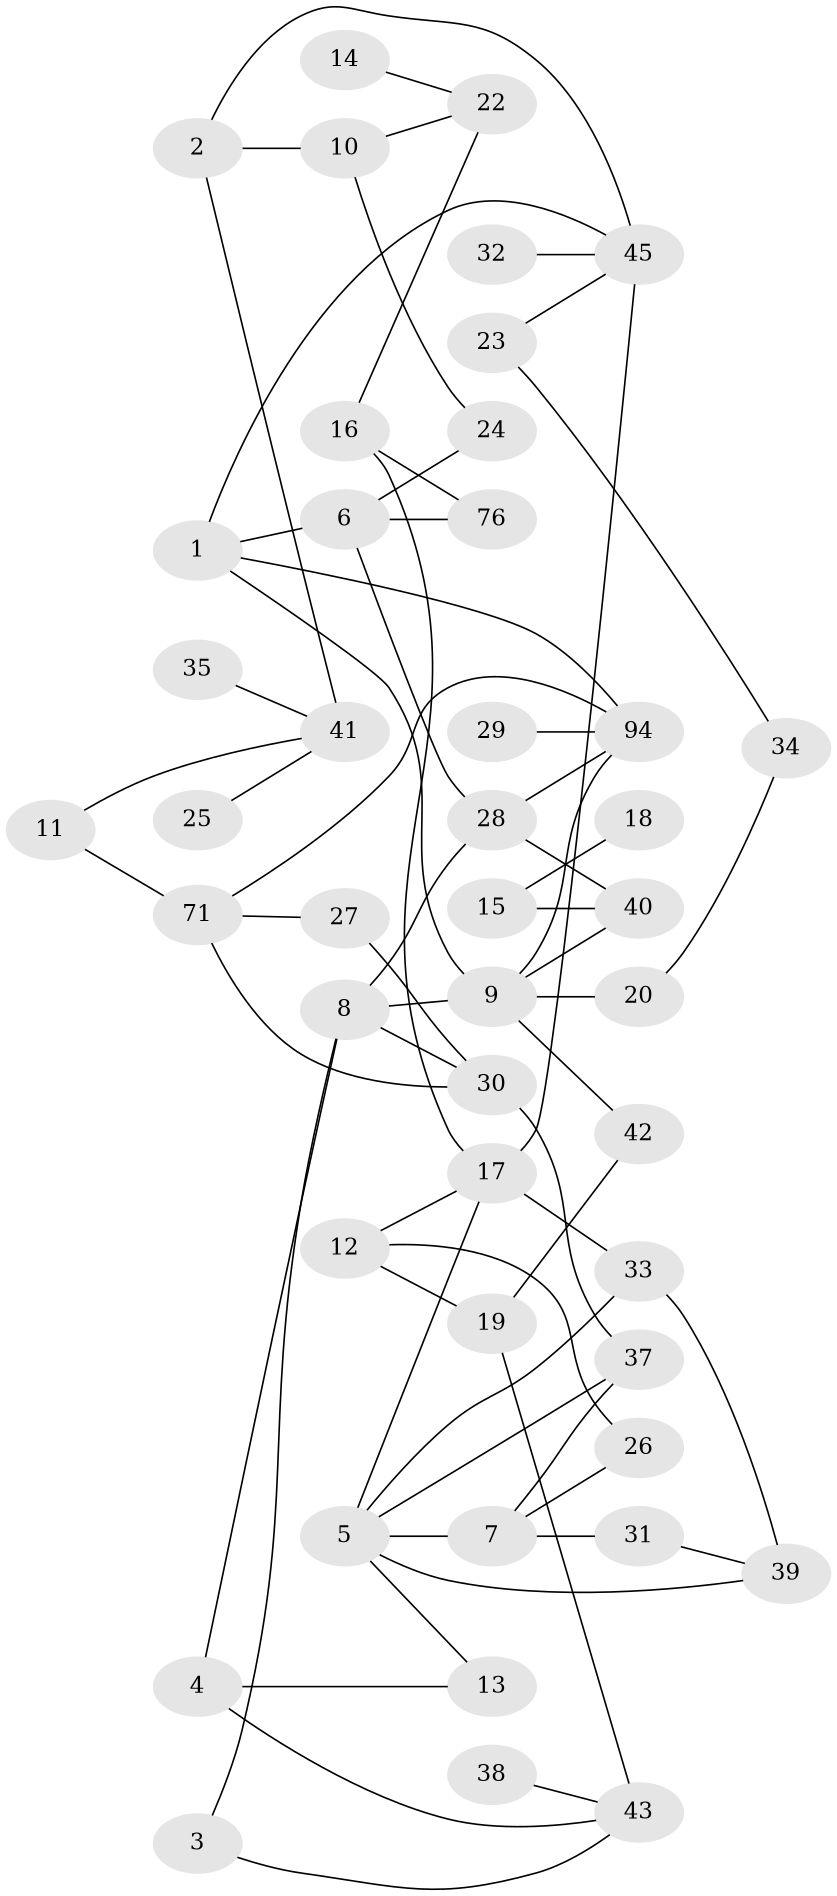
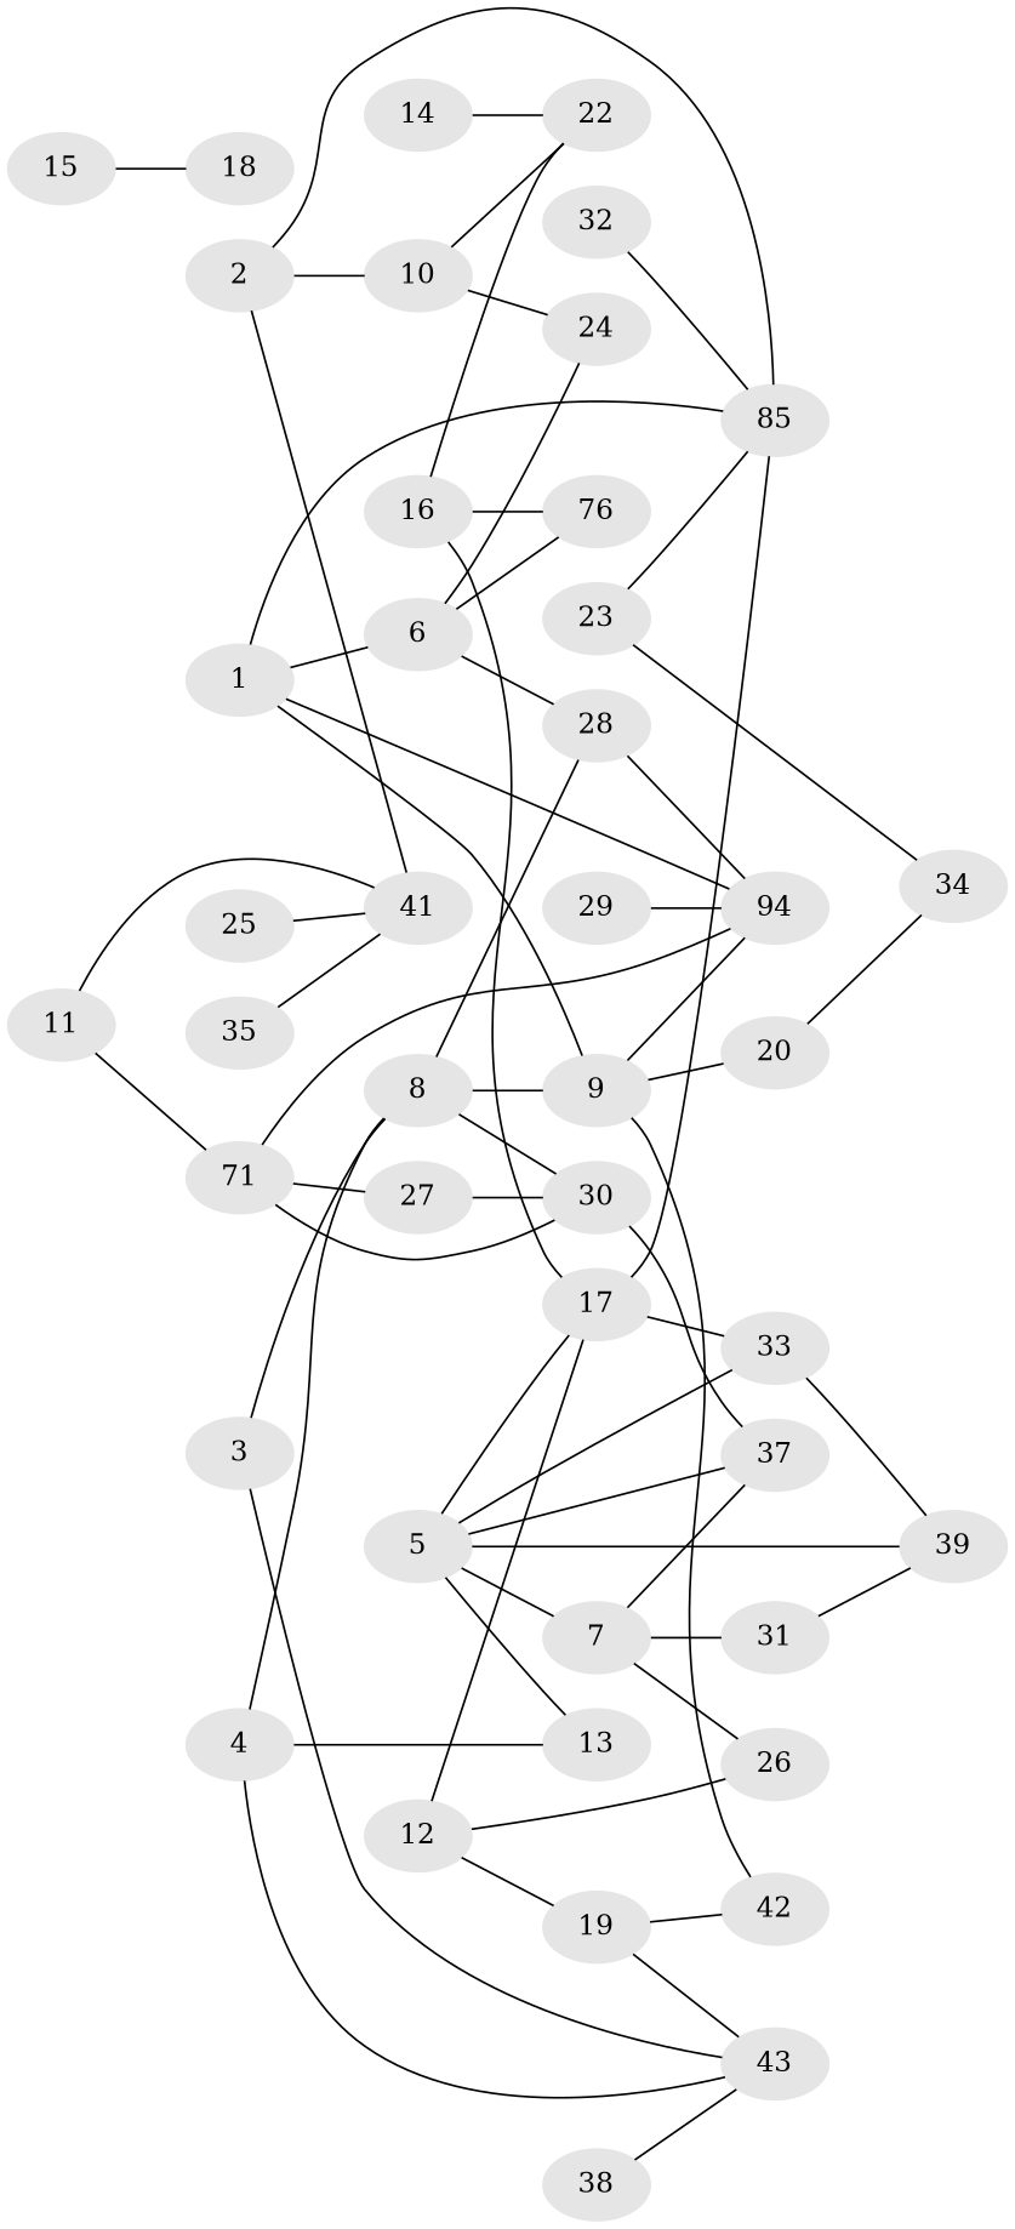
  graph {
    rankdir=LR
    node [color=gray90 style=filled]
    edge [weight=1.0]
    1
    6
    9
    n4 [label=94]
-   45
+   45 [label=85]
    24
    28
    n8 [label=76]
    20
-   40
    42
    2
    10
    41
    22
    3
    8
    43
    30
    4
    13
    5
    7
    17
    37
    39
    33
    26
    31
    27
    34
    11
    n33 [label=71]
    12
    19
    14
    15
    18
    16
    23
    25
    29
    32
    35
    38
    1 -- 6
    1 -- 9
    1 -- n4
    1 -- 45
    6 -- 24
    6 -- 28
    6 -- n8
    9 -- n4
    9 -- 20
-   9 -- 40
    9 -- 42
    28 -- n4
-   28 -- 40
    20 -- 34
    2 -- 45
    2 -- 10
    2 -- 41
    10 -- 24
    10 -- 22
    3 -- 8
    3 -- 43
    8 -- 9
    8 -- 28
    8 -- 30
    30 -- 37 [weight=2.0]
    4 -- 8
    4 -- 43
    4 -- 13
    5 -- 13
    5 -- 7
    5 -- 17
    5 -- 37
    5 -- 39 [weight=2.0]
    5 -- 33
    7 -- 37
    7 -- 26
    7 -- 31
    17 -- 45
    17 -- 33
    33 -- 39
    31 -- 39
    27 -- 30
    11 -- 41
    11 -- n33
    n33 -- n4
    n33 -- 30
    n33 -- 27
    12 -- 17
    12 -- 26
    12 -- 19
    19 -- 42
    19 -- 43
    14 -- 22
-   15 -- 40
    15 -- 18
    16 -- n8
    16 -- 22
    16 -- 17
    23 -- 45
    23 -- 34
    25 -- 41
    29 -- n4
    32 -- 45
    35 -- 41
    38 -- 43
  }
